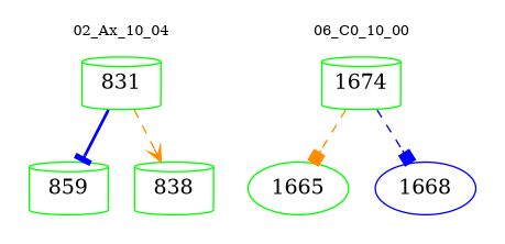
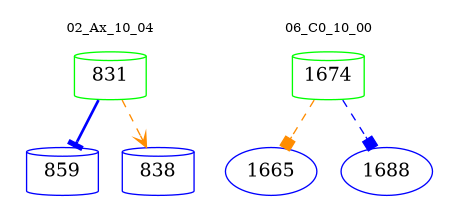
  digraph {
    node [color=green shape=cylinder]
    edge [arrowhead=box color=blue style=dashed]
    n1 [label=831]
-   n2 [label=859]
-   n3 [label=838]
+   n2 [color=blue label=859]
+   n3 [color=blue label=838]
    n4 [label=1674]
-   n5 [label=1665 shape=ellipse]
-   n6 [color=blue label=1668 shape=ellipse]
+   n5 [color=blue label=1665 shape=ellipse]
+   n6 [color=blue label=1688 shape=ellipse]
    subgraph cluster_1 {
      color=white
      fontsize=10
      label="02_Ax_10_04"
      n1
      n2
      n3
    }
    subgraph cluster_2 {
      color=white
      fontsize=10
      label="06_C0_10_00"
      n4
      n5
      n6
    }
    n1 -> n2 [arrowhead=tee style=bold]
    n1 -> n3 [arrowhead=vee color=darkorange]
    n4 -> n5 [color=darkorange]
    n4 -> n6
  }
